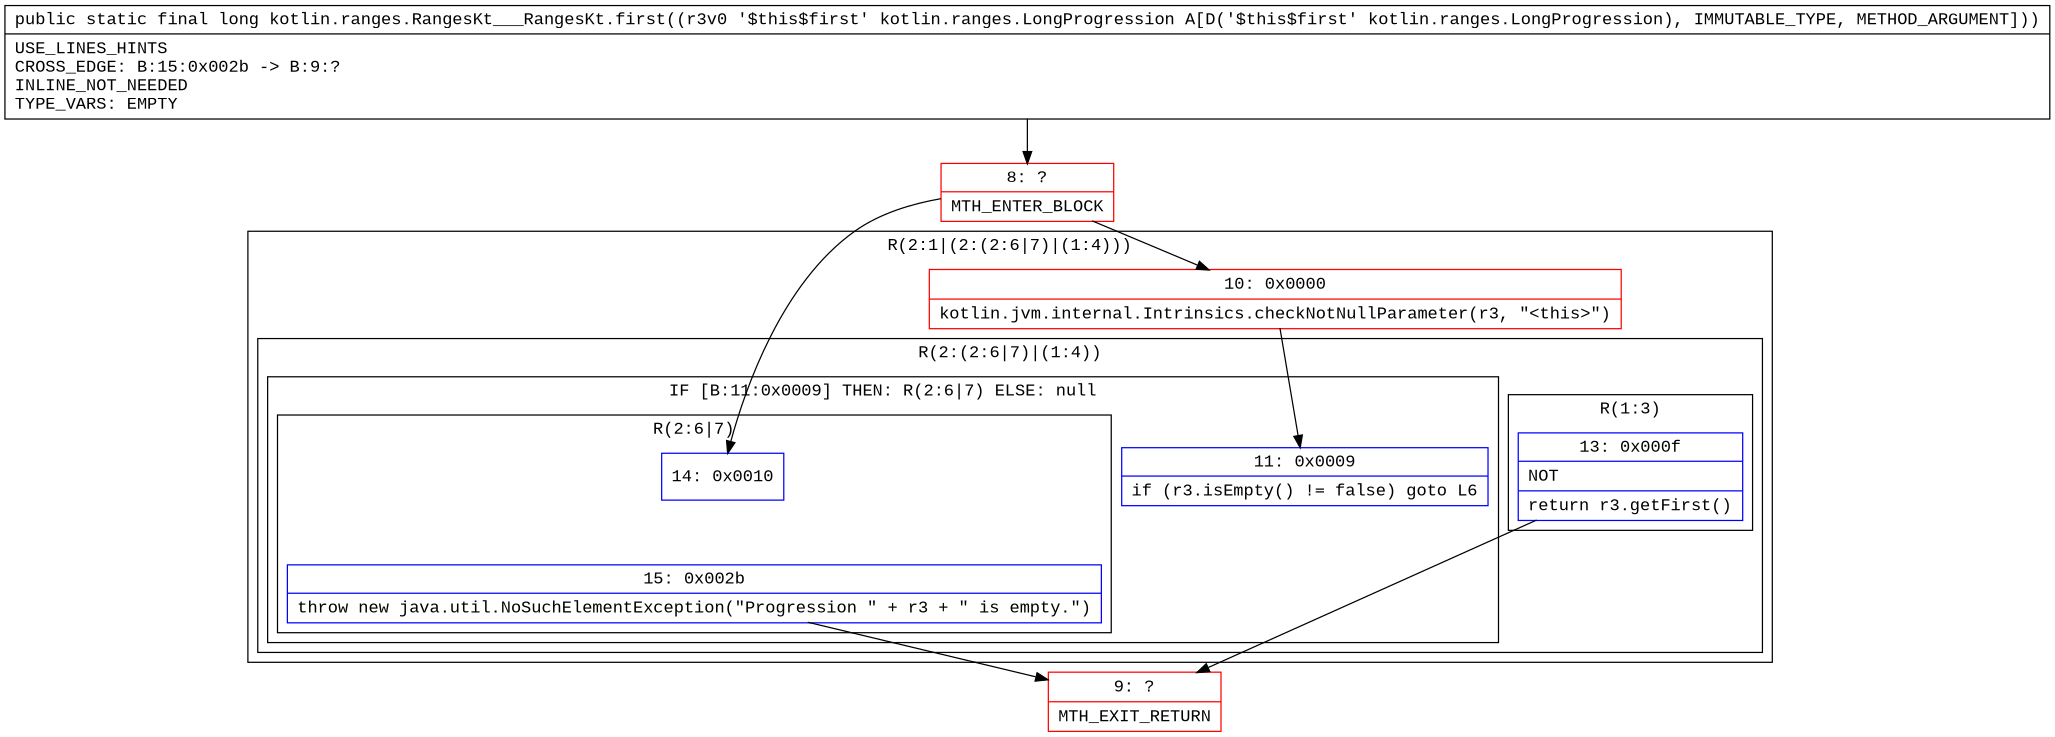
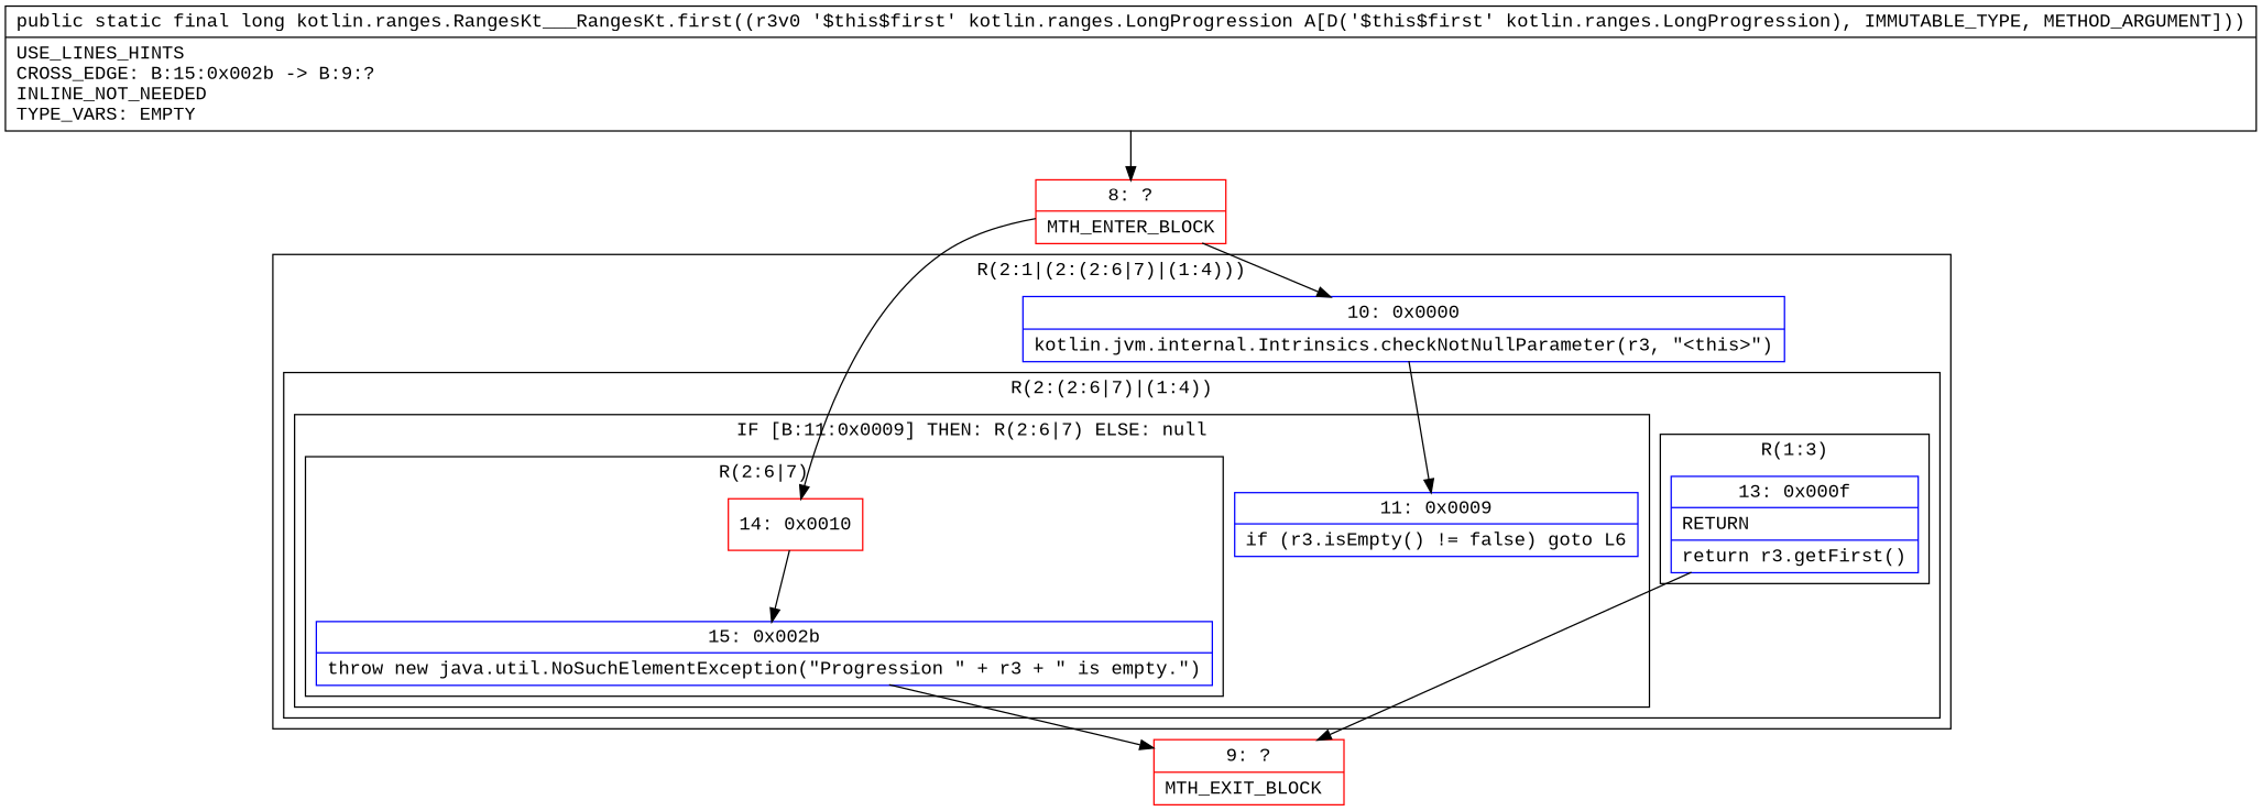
  digraph {
    fontname="Liberation Mono"
    node [color=blue fontname="Liberation Mono" shape=record]
    edge [fontname="Liberation Mono"]
-   n1 [label="{14\:\ 0x0010}"]
+   n1 [color=red label="{14\:\ 0x0010}"]
    n2 [label="{15\:\ 0x002b|throw new java.util.NoSuchElementException(\"Progression \" + r3 + \" is empty.\")\l}"]
    n3 [label="{11\:\ 0x0009|if (r3.isEmpty() != false) goto L6\l}"]
-   n4 [label="{13\:\ 0x000f|NOT\l|return r3.getFirst()\l}"]
-   n5 [color=red label="{10\:\ 0x0000|kotlin.jvm.internal.Intrinsics.checkNotNullParameter(r3, \"\<this\>\")\l}"]
-   n6 [color=red label="{9\:\ ?|MTH_EXIT_RETURN\l}"]
+   n4 [label="{13\:\ 0x000f|RETURN\l|return r3.getFirst()\l}"]
+   n5 [label="{10\:\ 0x0000|kotlin.jvm.internal.Intrinsics.checkNotNullParameter(r3, \"\<this\>\")\l}"]
+   n6 [color=red label="{9\:\ ?|MTH_EXIT_BLOCK\l}"]
    n7 [color=red label="{8\:\ ?|MTH_ENTER_BLOCK\l}"]
    n8 [label="{public static final long kotlin.ranges.RangesKt___RangesKt.first((r3v0 '$this$first' kotlin.ranges.LongProgression A[D('$this$first' kotlin.ranges.LongProgression), IMMUTABLE_TYPE, METHOD_ARGUMENT]))  | USE_LINES_HINTS\lCROSS_EDGE: B:15:0x002b \-\> B:9:?\lINLINE_NOT_NEEDED\lTYPE_VARS: EMPTY\l}" color=""]
    subgraph cluster_1 {
      label="R(2:1|(2:(2:6|7)|(1:4)))"
      n5
      subgraph cluster_2 {
        label="R(2:(2:6|7)|(1:4))"
        subgraph cluster_3 {
          label="IF [B:11:0x0009] THEN: R(2:6|7) ELSE: null"
          n3
          subgraph cluster_4 {
            label="R(2:6|7)"
            n1
            n2
          }
        }
        subgraph cluster_5 {
          label="R(1:3)"
          n4
        }
      }
    }
+   n1 -> n2
    n2 -> n6
    n4 -> n6
    n5 -> n3
    n7 -> n1
    n7 -> n5
    n8 -> n7
  }
